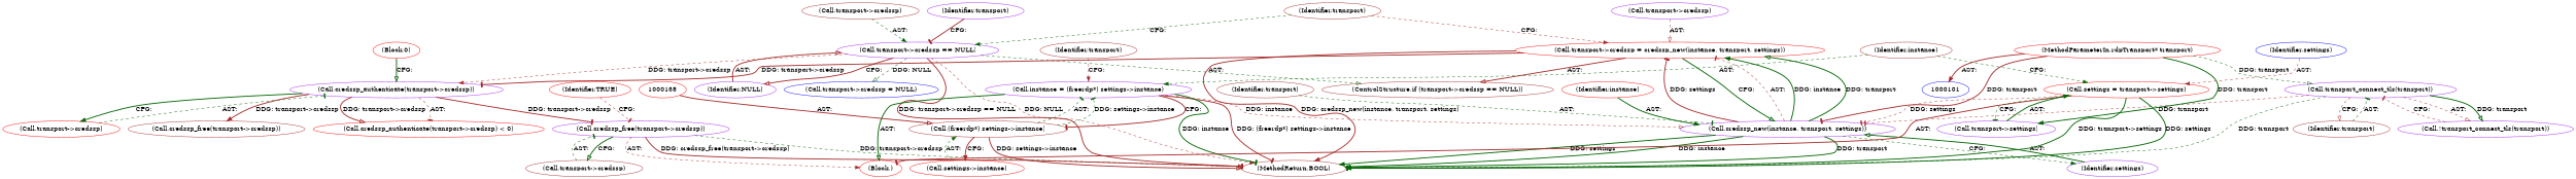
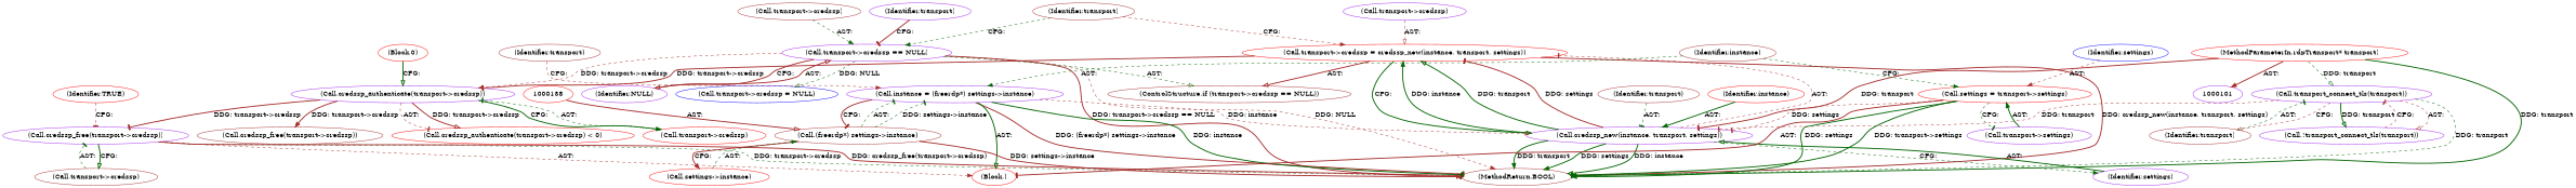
  digraph {
    node [color=purple]
    edge [arrowhead=tee color=darkgreen style=bold]
    n1 [label="(Call,credssp_free(transport->credssp))"]
    n2 [color=brown label="(MethodReturn,BOOL)"]
    n3 [color=red label="(Block,)"]
    n4 [color=brown label="(Call,transport->credssp)"]
    n5 [label="(Call,credssp_authenticate(transport->credssp))"]
    n6 [color=brown label="(Call,credssp_free(transport->credssp))"]
    n7 [color=red label="(Call,transport->credssp)"]
    n8 [color=red label="(Call,credssp_authenticate(transport->credssp) < 0)"]
    n9 [label="(Call,transport->credssp == NULL)"]
    n10 [color=blue label="(Call,transport->credssp = NULL)"]
    n11 [color=brown label="(ControlStructure,if (transport->credssp == NULL))"]
    n12 [label="(Identifier,NULL)"]
    n13 [color=red label="(Call,transport->credssp = credssp_new(instance, transport, settings))"]
    n14 [label="(Call,credssp_new(instance, transport, settings))"]
    n15 [label="(Identifier,settings)"]
    n16 [label="(Call,instance = (freerdp*) settings->instance)"]
    n17 [color=brown label="(Call,(freerdp*) settings->instance)"]
    n18 [color=red label="(Call,settings->instance)"]
    n19 [label="(Call,transport_connect_tls(transport))"]
    n20 [color=brown label="(Identifier,transport)"]
    n21 [label="(Call,!transport_connect_tls(transport))"]
    n22 [color=red label="(MethodParameterIn,rdpTransport* transport)"]
-   1000101 [color=blue]
+   1000101
    n24 [color=red label="(Call,settings = transport->settings)"]
    n25 [label="(Call,transport->settings)"]
    n26 [color=brown label="(Identifier,transport)"]
    n27 [color=brown label="(Identifier,transport)"]
    n28 [label="(Call,transport->credssp)"]
    n29 [color=red label="(Block,0)"]
    n30 [color=brown label="(Call,transport->credssp)"]
    n31 [color=red label="(Identifier,instance)"]
    n32 [label="(Identifier,transport)"]
    n33 [color=red label="(Identifier,TRUE)"]
    n34 [color=brown label="(Identifier,transport)"]
    n35 [color=brown label="(Identifier,instance)"]
    n36 [color=blue label="(Identifier,settings)"]
    1000138 [color=red]
    n1 -> n2 [label="DDG: transport->credssp" style=dashed]
    n1 -> n2 [arrowhead=onormal color=brown label="DDG: credssp_free(transport->credssp)"]
    n1 -> n3 [arrowhead=normal color=brown label="AST: " style=dashed]
    n1 -> n4 [arrowhead=onormal label="CFG: "]
    n4 -> n1 [label="AST: " style=dashed]
    n5 -> n1 [color=brown label="DDG: transport->credssp"]
    n5 -> n6 [arrowhead=normal color=brown label="DDG: transport->credssp"]
    n5 -> n7 [arrowhead=normal label="CFG: "]
    n5 -> n8 [color=brown label="AST: " style=dashed]
    n5 -> n8 [arrowhead=onormal color=brown label="DDG: transport->credssp"]
    n7 -> n5 [label="AST: " style=dashed]
    n9 -> n2 [color=brown label="DDG: transport->credssp == NULL"]
    n9 -> n2 [arrowhead=normal color=brown label="DDG: NULL" style=dashed]
    n9 -> n5 [arrowhead=normal color=brown label="DDG: transport->credssp" style=dashed]
    n9 -> n10 [arrowhead=onormal label="DDG: NULL" style=dashed]
    n9 -> n11 [arrowhead=onormal label="AST: " style=dashed]
    n9 -> n12 [arrowhead=onormal color=brown label="CFG: "]
    n12 -> n9 [arrowhead=onormal color=brown label="AST: "]
    n13 -> n2 [arrowhead=normal color=brown label="DDG: credssp_new(instance, transport, settings)"]
    n13 -> n5 [color=brown label="DDG: transport->credssp"]
    n13 -> n11 [arrowhead=onormal color=brown label="AST: "]
    n13 -> n14 [arrowhead=onormal label="CFG: "]
    n14 -> n2 [arrowhead=normal label="DDG: transport"]
    n14 -> n2 [arrowhead=normal label="DDG: settings"]
    n14 -> n2 [arrowhead=onormal label="DDG: instance"]
    n14 -> n13 [color=brown label="AST: " style=dashed]
    n14 -> n13 [arrowhead=normal label="DDG: instance"]
    n14 -> n13 [arrowhead=onormal label="DDG: transport"]
    n14 -> n13 [color=brown label="DDG: settings"]
    n14 -> n15 [arrowhead=normal label="CFG: " style=dashed]
    n15 -> n14 [arrowhead=onormal label="AST: "]
    n16 -> n2 [color=brown label="DDG: (freerdp*) settings->instance"]
    n16 -> n2 [label="DDG: instance"]
    n16 -> n3 [arrowhead=onormal label="AST: "]
    n16 -> n14 [arrowhead=onormal color=brown label="DDG: instance" style=dashed]
    n16 -> n17 [color=brown label="CFG: "]
    n17 -> n2 [arrowhead=onormal color=brown label="DDG: settings->instance"]
    n17 -> n16 [label="AST: " style=dashed]
    n17 -> n16 [label="DDG: settings->instance" style=dashed]
    n17 -> n18 [arrowhead=normal color=brown label="CFG: "]
    n18 -> n17 [arrowhead=normal label="AST: " style=dashed]
    n19 -> n2 [arrowhead=onormal label="DDG: transport" style=dashed]
    n19 -> n14 [color=brown label="DDG: transport" style=dashed]
    n19 -> n20 [arrowhead=onormal color=brown label="CFG: " style=dashed]
    n19 -> n21 [arrowhead=onormal color=brown label="AST: " style=dashed]
    n19 -> n21 [arrowhead=onormal label="DDG: transport"]
    n20 -> n19 [label="AST: " style=dashed]
    n21 -> n19 [color=brown label="CFG: " style=dashed]
-   n22 -> n25 [arrowhead=normal label="DDG: transport"]
+   n22 -> n2 [arrowhead=normal label="DDG: transport"]
    n22 -> n14 [color=brown label="DDG: transport"]
    n22 -> n19 [arrowhead=onormal label="DDG: transport" style=dashed]
    n22 -> 1000101 [arrowhead=normal color=brown label="AST: "]
    n24 -> n2 [label="DDG: transport->settings"]
    n24 -> n2 [arrowhead=onormal label="DDG: settings"]
    n24 -> n3 [color=brown label="AST: "]
    n24 -> n14 [color=brown label="DDG: settings" style=dashed]
    n24 -> n25 [label="CFG: " style=dashed]
    n25 -> n24 [arrowhead=normal label="AST: "]
    n26 -> n16 [arrowhead=normal color=brown label="CFG: " style=dashed]
    n27 -> n14 [label="AST: " style=dashed]
    n28 -> n13 [arrowhead=onormal color=brown label="AST: " style=dashed]
    n29 -> n5 [arrowhead=onormal label="CFG: "]
    n30 -> n9 [arrowhead=normal label="AST: " style=dashed]
    n31 -> n14 [arrowhead=normal label="AST: "]
    n32 -> n9 [color=brown label="CFG: "]
    n33 -> n1 [color=brown label="CFG: " style=dashed]
    n34 -> n9 [arrowhead=normal label="CFG: " style=dashed]
    n34 -> n13 [arrowhead=normal color=brown label="CFG: " style=dashed]
    n35 -> n16 [arrowhead=normal label="AST: " style=dashed]
    n35 -> n24 [arrowhead=normal label="CFG: " style=dashed]
    n36 -> n24 [arrowhead=normal color=brown label="AST: " style=dashed]
    1000138 -> n17 [arrowhead=onormal color=brown label="AST: "]
  }
